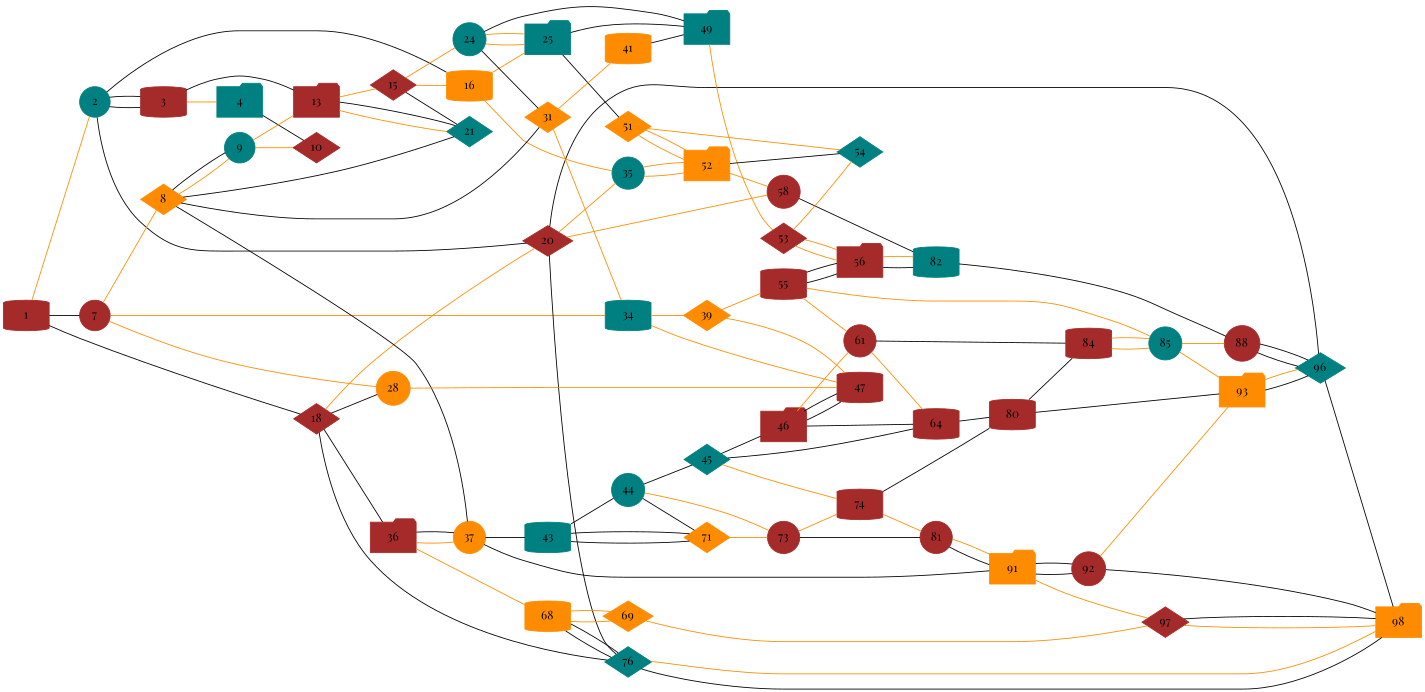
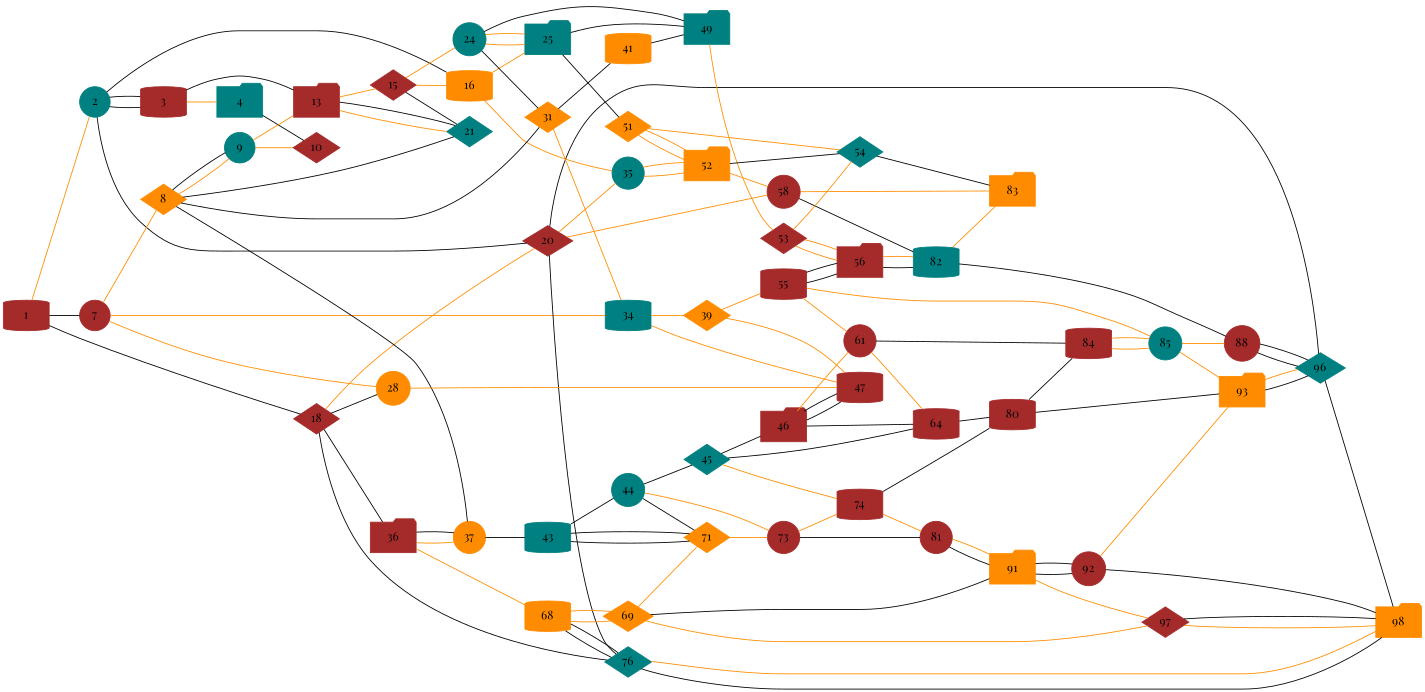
  graph {
    fontname="Playfair Display"
    rankdir=LR
    node [color=brown fontname="Playfair Display" shape=diamond style=filled]
    edge [color=darkorange fontname="Playfair Display"]
    1 [shape=cylinder super="+6"]
    2 [color=teal shape=circle super="+17"]
    7 [shape=circle super="+30"]
    18 [super="+19"]
    3 [shape=cylinder]
    16 [color=darkorange shape=cylinder super="+27"]
    20 [super="+59"]
    8 [color=darkorange super="+23"]
    28 [color=darkorange shape=circle super="+29"]
    34 [color=teal shape=cylinder super="+38"]
    36 [shape=folder super="+67"]
    76 [color=teal]
    4 [color=teal shape=folder super="+5"]
    13 [shape=folder super="+14"]
    25 [color=teal shape=folder super="+26"]
    35 [color=teal shape=circle]
    58 [shape=circle super="+90"]
    96 [color=teal super="+100"]
    10 [super="+11"]
    21 [color=teal]
    15 [super="+22"]
    9 [color=teal shape=circle super="+12"]
    31 [color=darkorange super="+32"]
    37 [color=darkorange shape=circle super="+42"]
    47 [shape=cylinder super="+48"]
    39 [color=darkorange super="+40"]
    41 [color=darkorange shape=cylinder]
    24 [color=teal shape=circle super="+33"]
    49 [color=teal shape=folder super="+50"]
    51 [color=darkorange]
    52 [color=darkorange shape=folder super="+57"]
    68 [color=darkorange shape=cylinder]
    98 [color=darkorange shape=folder super="+99"]
+   83 [color=darkorange shape=folder]
    82 [color=teal shape=cylinder super="+89"]
    53
    54 [color=teal super="+77"]
    43 [color=teal shape=cylinder]
    55 [shape=cylinder super="+62"]
    69 [color=darkorange super="+70"]
    44 [color=teal shape=circle super="+72"]
    71 [color=darkorange super="+75"]
    61 [shape=circle super="+66"]
    56 [shape=folder]
    85 [color=teal shape=circle super="+86"]
    45 [color=teal super="+63"]
    73 [shape=circle super="+78"]
    46 [shape=folder super="+60"]
    64 [shape=cylinder super="+65"]
    74 [shape=cylinder super="+79"]
    81 [shape=circle]
    80 [shape=cylinder super="+87"]
    84 [shape=cylinder]
    93 [color=darkorange shape=folder super="+94"]
    88 [shape=circle]
    91 [color=darkorange shape=folder super="+95"]
    97
    92 [shape=circle]
    1 -- 2
    1 -- 7 [color=black]
    1 -- 18 [color=black]
    2 -- 3 [color=black]
    2 -- 3 [color=black]
    2 -- 16 [color=black]
    2 -- 20 [color=black]
    7 -- 8
    7 -- 28
    7 -- 34
    18 -- 20
    18 -- 28 [color=black]
    18 -- 36 [color=black]
    18 -- 76 [color=black]
    3 -- 4
    3 -- 13 [color=black]
    16 -- 25
    16 -- 35
    20 -- 76 [color=black]
    20 -- 35
    20 -- 58
    20 -- 96 [color=black]
    8 -- 21 [color=black]
    8 -- 9
    8 -- 9 [color=black]
    8 -- 31 [color=black]
    8 -- 37 [color=black]
    28 -- 47
    34 -- 47
    34 -- 39
    36 -- 37 [weight=2]
    36 -- 37 [color=black]
    36 -- 68
    76 -- 98 [color=black]
    76 -- 98
    4 -- 10 [color=black weight=2]
    13 -- 21
    13 -- 21 [color=black]
    13 -- 15
    25 -- 49 [color=black]
    25 -- 51 [color=black]
    35 -- 52
    35 -- 52
+   58 -- 83
    58 -- 82 [color=black]
    96 -- 98 [color=black]
    15 -- 16
    15 -- 21 [color=black]
    15 -- 24
    9 -- 13
    9 -- 10 [weight=2]
    31 -- 34
-   31 -- 41
+   31 -- 41 [color=black]
    37 -- 43 [color=black]
    39 -- 47
    39 -- 55
    41 -- 49 [color=black]
    24 -- 25
    24 -- 25
    24 -- 31 [color=black]
    24 -- 49 [color=black]
    49 -- 53
    51 -- 52
    51 -- 52
    51 -- 54
    52 -- 58
    52 -- 54 [color=black]
    68 -- 76 [color=black]
    68 -- 76 [color=black]
    68 -- 69
    68 -- 69
+   82 -- 83
    82 -- 88 [color=black]
    53 -- 54
    53 -- 56
    53 -- 56
+   54 -- 83 [color=black]
    43 -- 44 [color=black]
    43 -- 71 [color=black]
    43 -- 71 [color=black]
    55 -- 61
    55 -- 56 [color=black]
    55 -- 56 [color=black]
    55 -- 85
-   37 -- 91 [color=black]
+   69 -- 71
+   69 -- 91 [color=black]
    69 -- 97
    44 -- 71 [color=black]
    44 -- 45 [color=black]
    44 -- 73
    71 -- 73
    61 -- 64
    61 -- 84 [color=black]
    56 -- 82 [color=black]
    56 -- 82
    85 -- 93
    85 -- 88
    45 -- 46 [color=black]
    45 -- 64 [color=black]
    45 -- 74
    73 -- 74
    73 -- 81 [color=black]
    46 -- 47 [color=black]
    46 -- 47 [color=black]
    46 -- 61
    46 -- 64 [color=black]
    64 -- 80 [color=black]
    74 -- 81
    74 -- 80 [color=black]
    81 -- 91 [color=black]
    81 -- 91
    80 -- 84 [color=black]
    80 -- 93 [color=black]
    84 -- 85
    84 -- 85
    93 -- 96 [color=black]
    93 -- 96
    88 -- 96 [color=black]
    88 -- 96 [color=black]
    91 -- 97
    91 -- 92 [color=black]
    91 -- 92 [color=black]
    97 -- 98
    97 -- 98 [color=black]
    92 -- 98 [color=black]
    92 -- 93
  }
